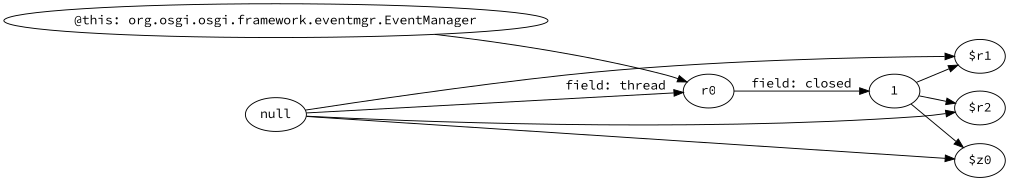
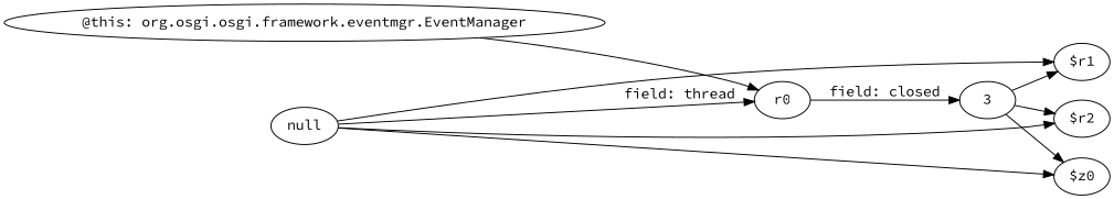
  digraph {
    fontname="Source Code Pro"
    rankdir=LR
    node [fontname="Source Code Pro"]
    edge [fontname="Source Code Pro"]
    n1 [label=null]
    n2 [label="$r2"]
    n3 [label="$z0"]
    n4 [label="$r1"]
    n5 [label=r0]
-   n6 [label=1]
+   n6 [label=3]
    n7 [label="@this: org.osgi.osgi.framework.eventmgr.EventManager"]
    n1 -> n2
    n1 -> n3
    n1 -> n4
    n1 -> n5 [label="field: thread"]
    n5 -> n6 [label="field: closed"]
    n6 -> n2
    n6 -> n3
    n6 -> n4
    n7 -> n5
  }
